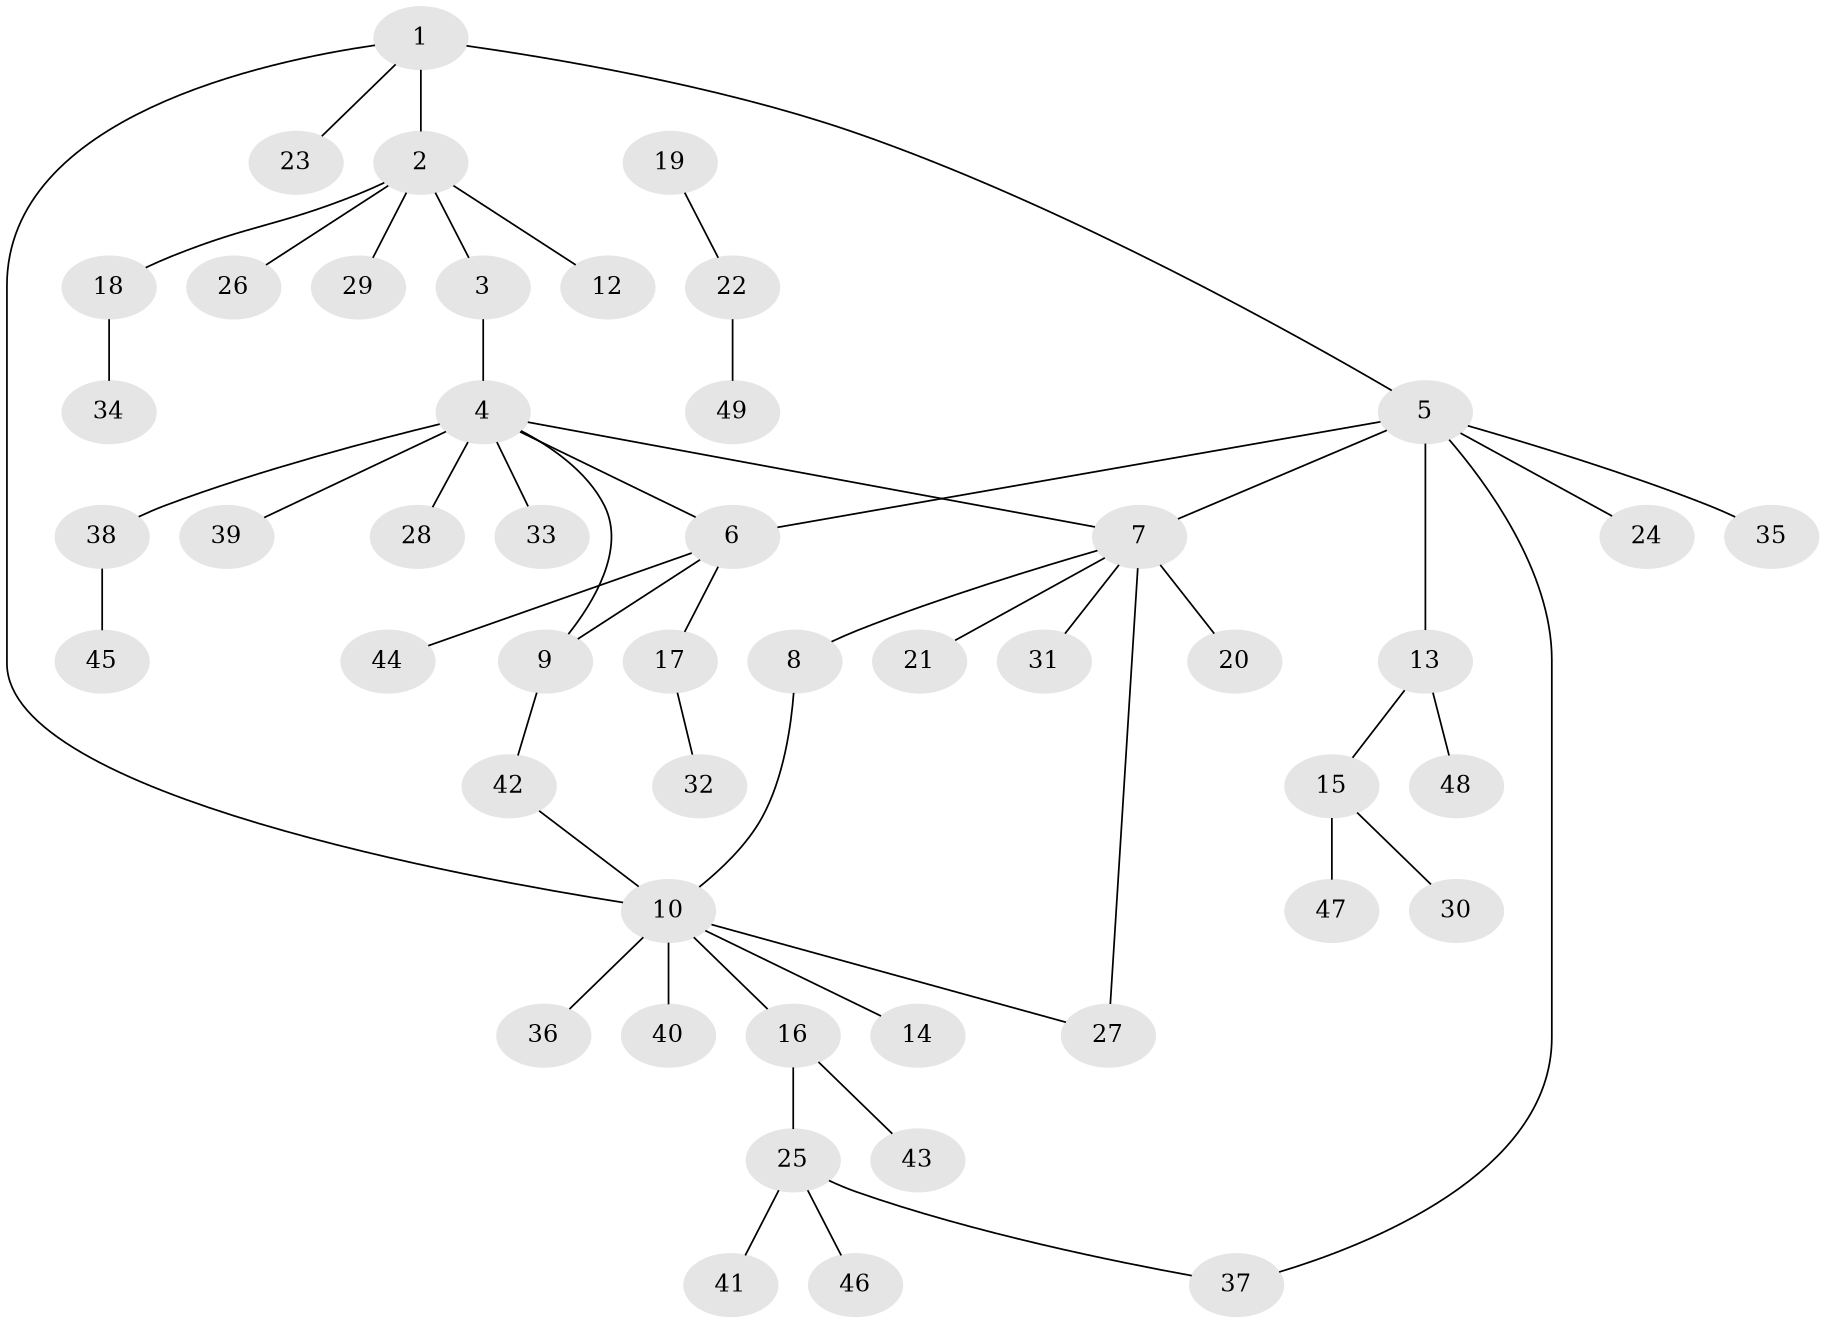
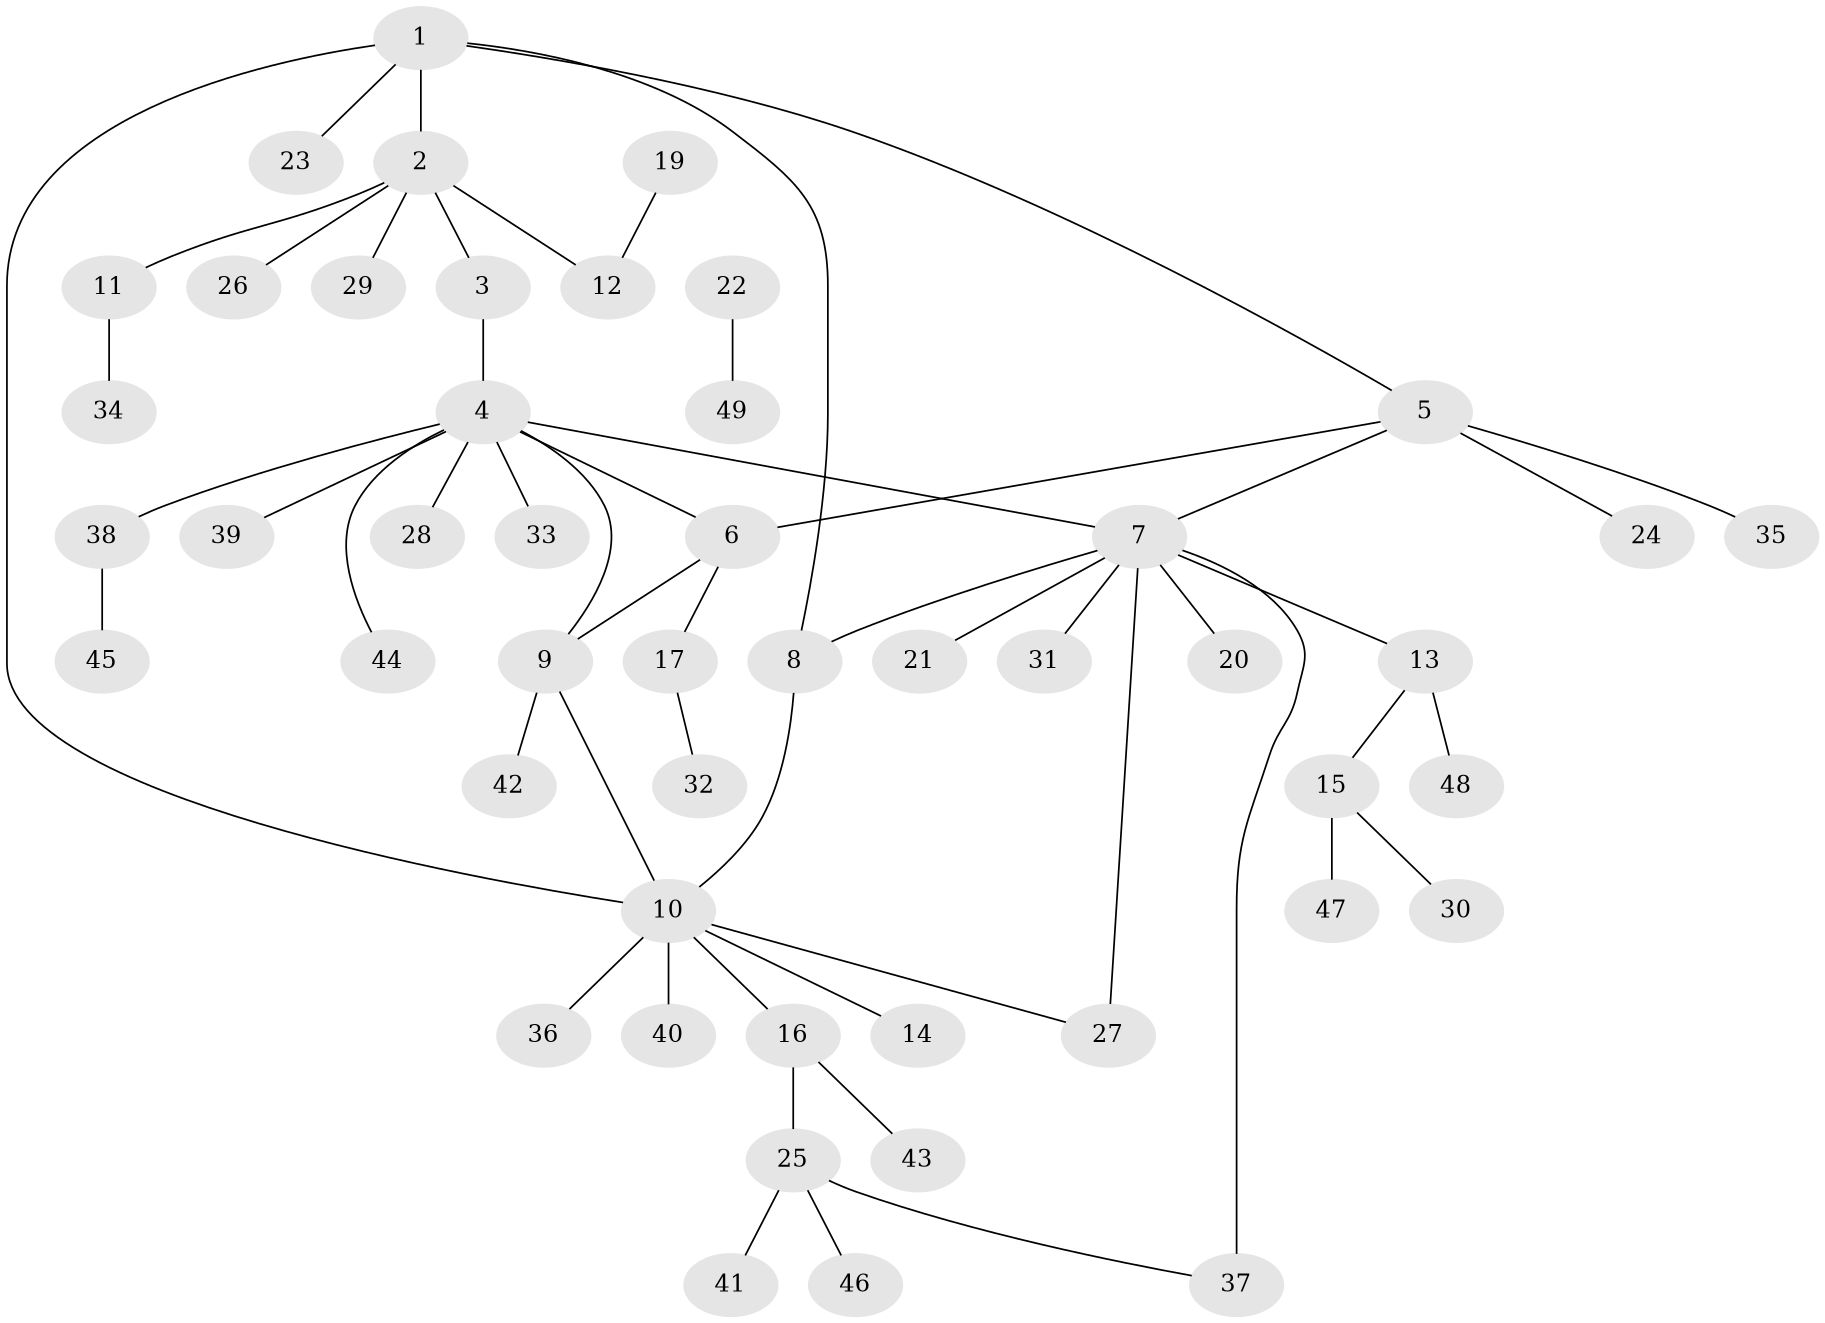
  graph {
    node [color=gray90 style=filled]
    1
    2
    5
    8
    10
    23
    3
-   11 [label=18]
+   11
    12
    26
    29
    6
    7
    24
    35
    27
    14
    16
    36
    40
    4
    34
    9
    28
    33
    38
    39
    17
    44
    13
    20
    21
    31
    37
    42
    45
    32
    15
    48
    25
    43
    30
    47
    41
    46
    19
    22
    49
    1 -- 2
    1 -- 5
+   1 -- 8
    1 -- 10
    1 -- 23
    2 -- 3
    2 -- 11
    2 -- 12
    2 -- 26
    2 -- 29
    5 -- 6
    5 -- 7
    5 -- 24
    5 -- 35
    8 -- 10
    10 -- 27
    10 -- 14
    10 -- 16
    10 -- 36
    10 -- 40
    3 -- 4
    11 -- 34
    6 -- 9
    6 -- 17
-   6 -- 44
+   4 -- 44
    7 -- 8
    7 -- 27
-   5 -- 13
+   7 -- 13
    7 -- 20
    7 -- 21
    7 -- 31
-   5 -- 37
+   7 -- 37
    16 -- 25
    16 -- 43
    4 -- 6
    4 -- 7
    4 -- 9
    4 -- 28
    4 -- 33
    4 -- 38
    4 -- 39
-   42 -- 10
+   9 -- 10
    9 -- 42
    38 -- 45
    17 -- 32
    13 -- 15
    13 -- 48
    15 -- 30
    15 -- 47
    25 -- 37
    25 -- 41
    25 -- 46
-   19 -- 22
+   19 -- 12
    22 -- 49
  }
